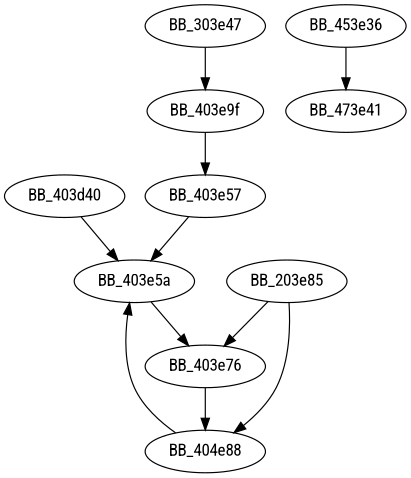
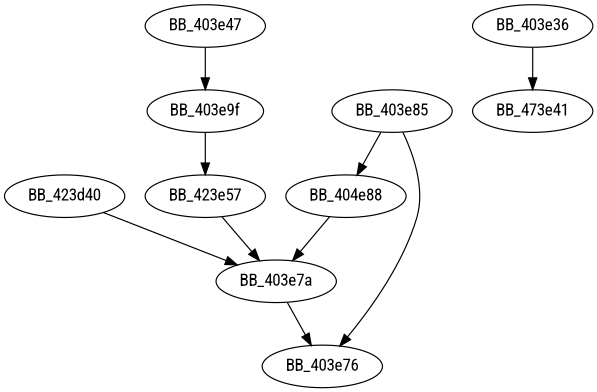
  digraph {
    fontname="Roboto Condensed"
    node [fontname="Roboto Condensed"]
    edge [fontname="Roboto Condensed"]
-   BB_403d40
-   BB_403e5a
+   BB_403d40 [label=BB_423d40]
+   BB_403e5a [label=BB_403e7a]
    n3 [label=BB_403e9f]
-   BB_403e47 [label=BB_303e47]
-   BB_403e57
+   BB_403e47
+   BB_403e57 [label=BB_423e57]
    n6 [label=BB_473e41]
-   BB_403e36 [label=BB_453e36]
+   BB_403e36
    BB_403e76
    n9 [label=BB_404e88]
-   BB_403e85 [label=BB_203e85]
+   BB_403e85
    BB_403d40 -> BB_403e5a
    BB_403e5a -> BB_403e76
    n3 -> BB_403e57
    BB_403e47 -> n3
    BB_403e57 -> BB_403e5a
    BB_403e36 -> n6
-   BB_403e76 -> n9
    n9 -> BB_403e5a
    BB_403e85 -> BB_403e76
    BB_403e85 -> n9
  }
